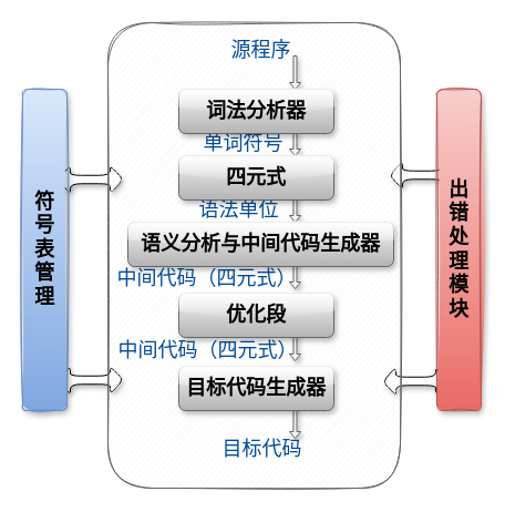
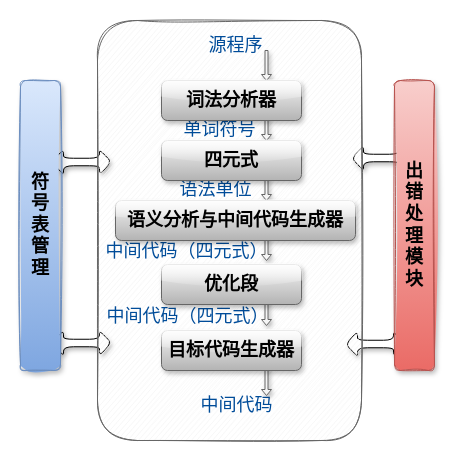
  <mxCell id="0" />
  <mxCell id="1" parent="0" />
  <mxCell id="2" value="" style="shape=doubleArrow;whiteSpace=wrap;html=1;rounded=1;shadow=1;glass=0;labelBorderColor=none;sketch=0;fontFamily=Verdana;fontSize=18;fontColor=#004C99;fillColor=default;gradientColor=none;" vertex="1" parent="1"><mxGeometry x="51" y="330" width="60" height="25" as="geometry" /></mxCell>
  <mxCell id="3" value="" style="shape=doubleArrow;whiteSpace=wrap;html=1;rounded=1;shadow=1;glass=0;labelBorderColor=none;sketch=0;fontFamily=Verdana;fontSize=18;fontColor=#004C99;fillColor=default;gradientColor=none;" vertex="1" parent="1"><mxGeometry x="351" y="145" width="60" height="25" as="geometry" /></mxCell>
  <mxCell id="4" value="" style="shape=doubleArrow;whiteSpace=wrap;html=1;rounded=1;shadow=1;glass=0;labelBorderColor=none;sketch=0;fontFamily=Verdana;fontSize=18;fontColor=#004C99;fillColor=default;gradientColor=none;" vertex="1" parent="1"><mxGeometry x="345" y="331" width="60" height="25" as="geometry" /></mxCell>
  <mxCell id="5" value="" style="shape=doubleArrow;whiteSpace=wrap;html=1;rounded=1;shadow=1;glass=0;labelBorderColor=none;sketch=0;fontFamily=Verdana;fontSize=18;fontColor=#004C99;fillColor=default;gradientColor=none;" vertex="1" parent="1"><mxGeometry x="51" y="149" width="60" height="25" as="geometry" /></mxCell>
  <mxCell id="6" value="" style="rounded=1;whiteSpace=wrap;html=1;shadow=0;glass=0;labelBorderColor=none;sketch=1;fontFamily=Verdana;fontSize=18;fillColor=#f5f5f5;strokeColor=#666666;fontColor=#333333;" vertex="1" parent="1"><mxGeometry x="97" y="20" width="264" height="420" as="geometry" /></mxCell>
  <mxCell id="7" value="&lt;font face=&quot;隶书&quot;&gt;中间代码（四元式）&lt;/font&gt;" style="text;html=1;align=center;verticalAlign=middle;resizable=0;points=[];autosize=1;strokeColor=none;fillColor=none;fontSize=18;fontColor=#004C99;" vertex="1" parent="1"><mxGeometry x="96" y="236" width="180" height="30" as="geometry" /></mxCell>
  <mxCell id="8" value="&lt;font face=&quot;隶书&quot;&gt;中间代码（四元式）&lt;/font&gt;" style="text;html=1;align=center;verticalAlign=middle;resizable=0;points=[];autosize=1;strokeColor=none;fillColor=none;fontSize=18;fontColor=#004C99;" vertex="1" parent="1"><mxGeometry x="97" y="301" width="180" height="30" as="geometry" /></mxCell>
  <mxCell id="9" value="&lt;font face=&quot;楷体&quot; style=&quot;font-size: 18px&quot;&gt;符&lt;br&gt;号&lt;br&gt;表&lt;br&gt;管&lt;br&gt;理&lt;/font&gt;" style="rounded=1;whiteSpace=wrap;html=1;fontSize=18;fontStyle=1;shadow=1;sketch=1;glass=0;fillColor=#dae8fc;strokeColor=#6c8ebf;gradientColor=#7ea6e0;" vertex="1" parent="1"><mxGeometry x="20" y="80" width="40" height="290" as="geometry" /></mxCell>
  <mxCell id="10" value="&lt;font face=&quot;楷体&quot; style=&quot;font-size: 18px&quot;&gt;出&lt;br&gt;错&lt;br&gt;处&lt;br&gt;理&lt;br&gt;模&lt;br&gt;块&lt;br&gt;&lt;/font&gt;" style="rounded=1;whiteSpace=wrap;html=1;fontSize=18;fontStyle=1;fillColor=#f8cecc;strokeColor=#b85450;shadow=1;glass=0;sketch=1;gradientColor=#ea6b66;" vertex="1" parent="1"><mxGeometry x="394" y="80" width="40" height="290" as="geometry" /></mxCell>
  <mxCell id="11" value="&lt;font face=&quot;隶书&quot;&gt;源程序&lt;/font&gt;" style="text;html=1;align=center;verticalAlign=middle;resizable=0;points=[];autosize=1;strokeColor=none;fillColor=none;fontSize=18;fontColor=#004C99;" vertex="1" parent="1"><mxGeometry x="200" y="30" width="70" height="30" as="geometry" /></mxCell>
  <mxCell id="12" value="" style="shape=singleArrow;direction=south;whiteSpace=wrap;html=1;fontFamily=Verdana;fontSize=18;fillColor=#f5f5f5;sketch=0;shadow=1;strokeColor=#666666;fontColor=#333333;" vertex="1" parent="1"><mxGeometry x="261" y="50" width="10" height="30" as="geometry" /></mxCell>
  <mxCell id="13" value="&lt;font face=&quot;隶书&quot;&gt;单词符号&lt;/font&gt;" style="text;html=1;align=center;verticalAlign=middle;resizable=0;points=[];autosize=1;strokeColor=none;fillColor=none;fontSize=18;fontColor=#004C99;" vertex="1" parent="1"><mxGeometry x="174" y="114" width="90" height="30" as="geometry" /></mxCell>
  <mxCell id="14" value="" style="shape=singleArrow;direction=south;whiteSpace=wrap;html=1;fontFamily=Verdana;fontSize=18;fillColor=#f5f5f5;sketch=0;shadow=1;strokeColor=#666666;fontColor=#333333;" vertex="1" parent="1"><mxGeometry x="261" y="110" width="10" height="30" as="geometry" /></mxCell>
  <mxCell id="15" value="&lt;font face=&quot;隶书&quot;&gt;语法单位&lt;/font&gt;" style="text;html=1;align=center;verticalAlign=middle;resizable=0;points=[];autosize=1;strokeColor=none;fillColor=none;fontSize=18;fontColor=#004C99;" vertex="1" parent="1"><mxGeometry x="170" y="174" width="90" height="30" as="geometry" /></mxCell>
  <mxCell id="16" value="" style="shape=singleArrow;direction=south;whiteSpace=wrap;html=1;fontFamily=Verdana;fontSize=18;fillColor=#f5f5f5;sketch=0;shadow=1;strokeColor=#666666;fontColor=#333333;" vertex="1" parent="1"><mxGeometry x="261" y="170" width="10" height="30" as="geometry" /></mxCell>
  <mxCell id="17" value="" style="shape=singleArrow;direction=south;whiteSpace=wrap;html=1;fontFamily=Verdana;fontSize=18;fillColor=#f5f5f5;sketch=0;shadow=1;strokeColor=#666666;fontColor=#333333;" vertex="1" parent="1"><mxGeometry x="261" y="230" width="10" height="30" as="geometry" /></mxCell>
  <mxCell id="18" value="" style="shape=singleArrow;direction=south;whiteSpace=wrap;html=1;fontFamily=Verdana;fontSize=18;fillColor=#f5f5f5;sketch=0;shadow=1;strokeColor=#666666;fontColor=#333333;" vertex="1" parent="1"><mxGeometry x="261" y="295" width="10" height="30" as="geometry" /></mxCell>
- <mxCell id="19" value="&lt;font face=&quot;隶书&quot;&gt;目标代码&lt;/font&gt;" style="text;html=1;align=center;verticalAlign=middle;resizable=0;points=[];autosize=1;strokeColor=none;fillColor=none;fontSize=18;fontColor=#004C99;" vertex="1" parent="1"><mxGeometry x="191" y="390" width="90" height="30" as="geometry" /></mxCell>
+ <mxCell id="19" value="&lt;font face=&quot;隶书&quot;&gt;中间代码&lt;/font&gt;" style="text;html=1;align=center;verticalAlign=middle;resizable=0;points=[];autosize=1;strokeColor=none;fillColor=none;fontSize=18;fontColor=#004C99;" vertex="1" parent="1"><mxGeometry x="191" y="390" width="90" height="30" as="geometry" /></mxCell>
  <mxCell id="20" value="" style="shape=singleArrow;direction=south;whiteSpace=wrap;html=1;fontFamily=Verdana;fontSize=18;fillColor=#f5f5f5;sketch=0;shadow=1;strokeColor=#666666;fontColor=#333333;" vertex="1" parent="1"><mxGeometry x="261" y="365" width="10" height="30" as="geometry" /></mxCell>
  <mxCell id="21" value="&lt;font face=&quot;楷体&quot; style=&quot;font-size: 18px&quot;&gt;词法分析器&lt;/font&gt;" style="rounded=1;whiteSpace=wrap;html=1;fontStyle=1;labelBorderColor=none;fillColor=#f5f5f5;shadow=1;sketch=0;gradientColor=#b3b3b3;strokeColor=#666666;glass=1;" vertex="1" parent="1"><mxGeometry x="161" y="80" width="140" height="40" as="geometry" /></mxCell>
  <mxCell id="22" value="&lt;font face=&quot;楷体&quot; style=&quot;font-size: 18px&quot;&gt;&lt;b&gt;四元式&lt;/b&gt;&lt;/font&gt;" style="rounded=1;whiteSpace=wrap;html=1;fillColor=#f5f5f5;shadow=1;sketch=0;gradientColor=#b3b3b3;strokeColor=#666666;glass=1;" vertex="1" parent="1"><mxGeometry x="161" y="140" width="140" height="40" as="geometry" /></mxCell>
  <mxCell id="23" value="&lt;font face=&quot;楷体&quot; style=&quot;font-size: 18px&quot;&gt;语义分析与中间代码生成器&lt;/font&gt;" style="rounded=1;whiteSpace=wrap;html=1;fontStyle=1;fillColor=#f5f5f5;shadow=1;sketch=0;gradientColor=#b3b3b3;strokeColor=#666666;glass=1;" vertex="1" parent="1"><mxGeometry x="115" y="200" width="240" height="40" as="geometry" /></mxCell>
  <mxCell id="24" value="&lt;font face=&quot;楷体&quot; style=&quot;font-size: 18px&quot;&gt;优化段&lt;/font&gt;" style="rounded=1;whiteSpace=wrap;html=1;fontStyle=1;fillColor=#f5f5f5;shadow=1;sketch=0;gradientColor=#b3b3b3;strokeColor=#666666;glass=1;" vertex="1" parent="1"><mxGeometry x="161" y="264" width="140" height="40" as="geometry" /></mxCell>
  <mxCell id="25" value="&lt;font face=&quot;楷体&quot; style=&quot;font-size: 18px&quot;&gt;目标代码生成器&lt;/font&gt;" style="rounded=1;whiteSpace=wrap;html=1;fontStyle=1;fillColor=#f5f5f5;shadow=1;sketch=0;gradientColor=#b3b3b3;strokeColor=#666666;glass=1;" vertex="1" parent="1"><mxGeometry x="161" y="330" width="140" height="40" as="geometry" /></mxCell>
